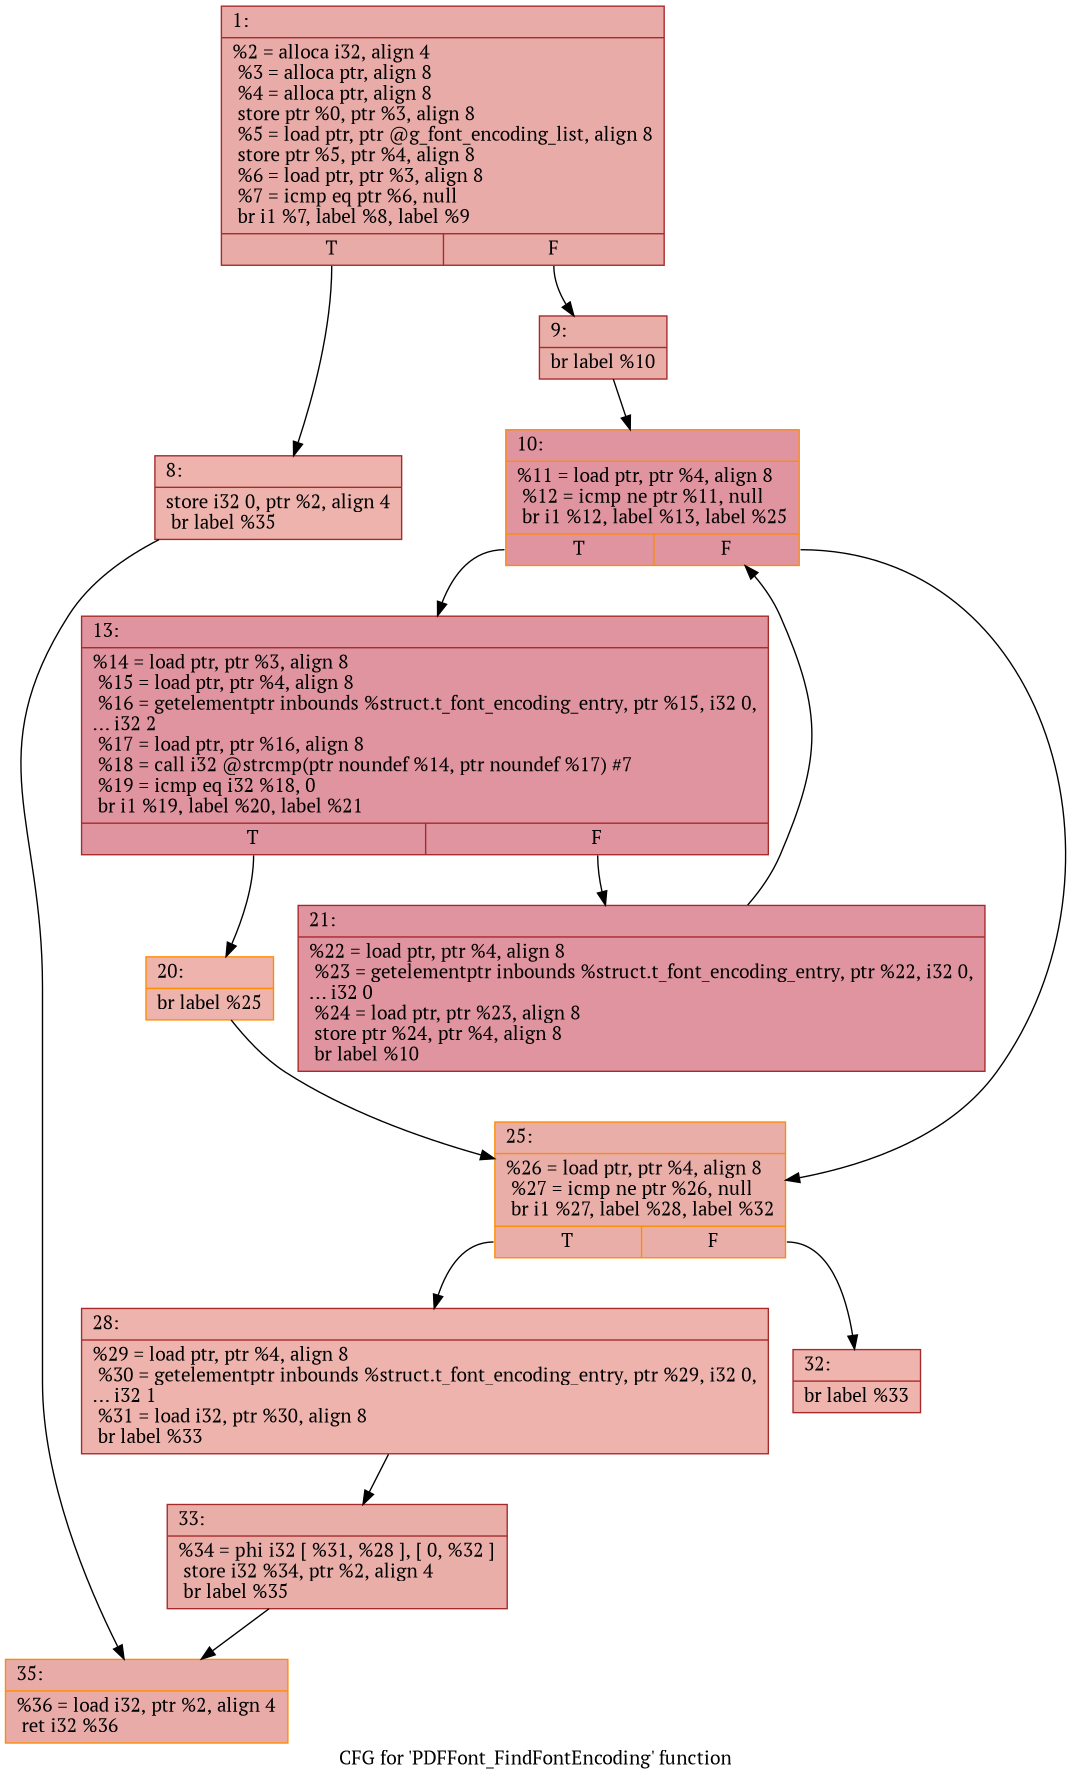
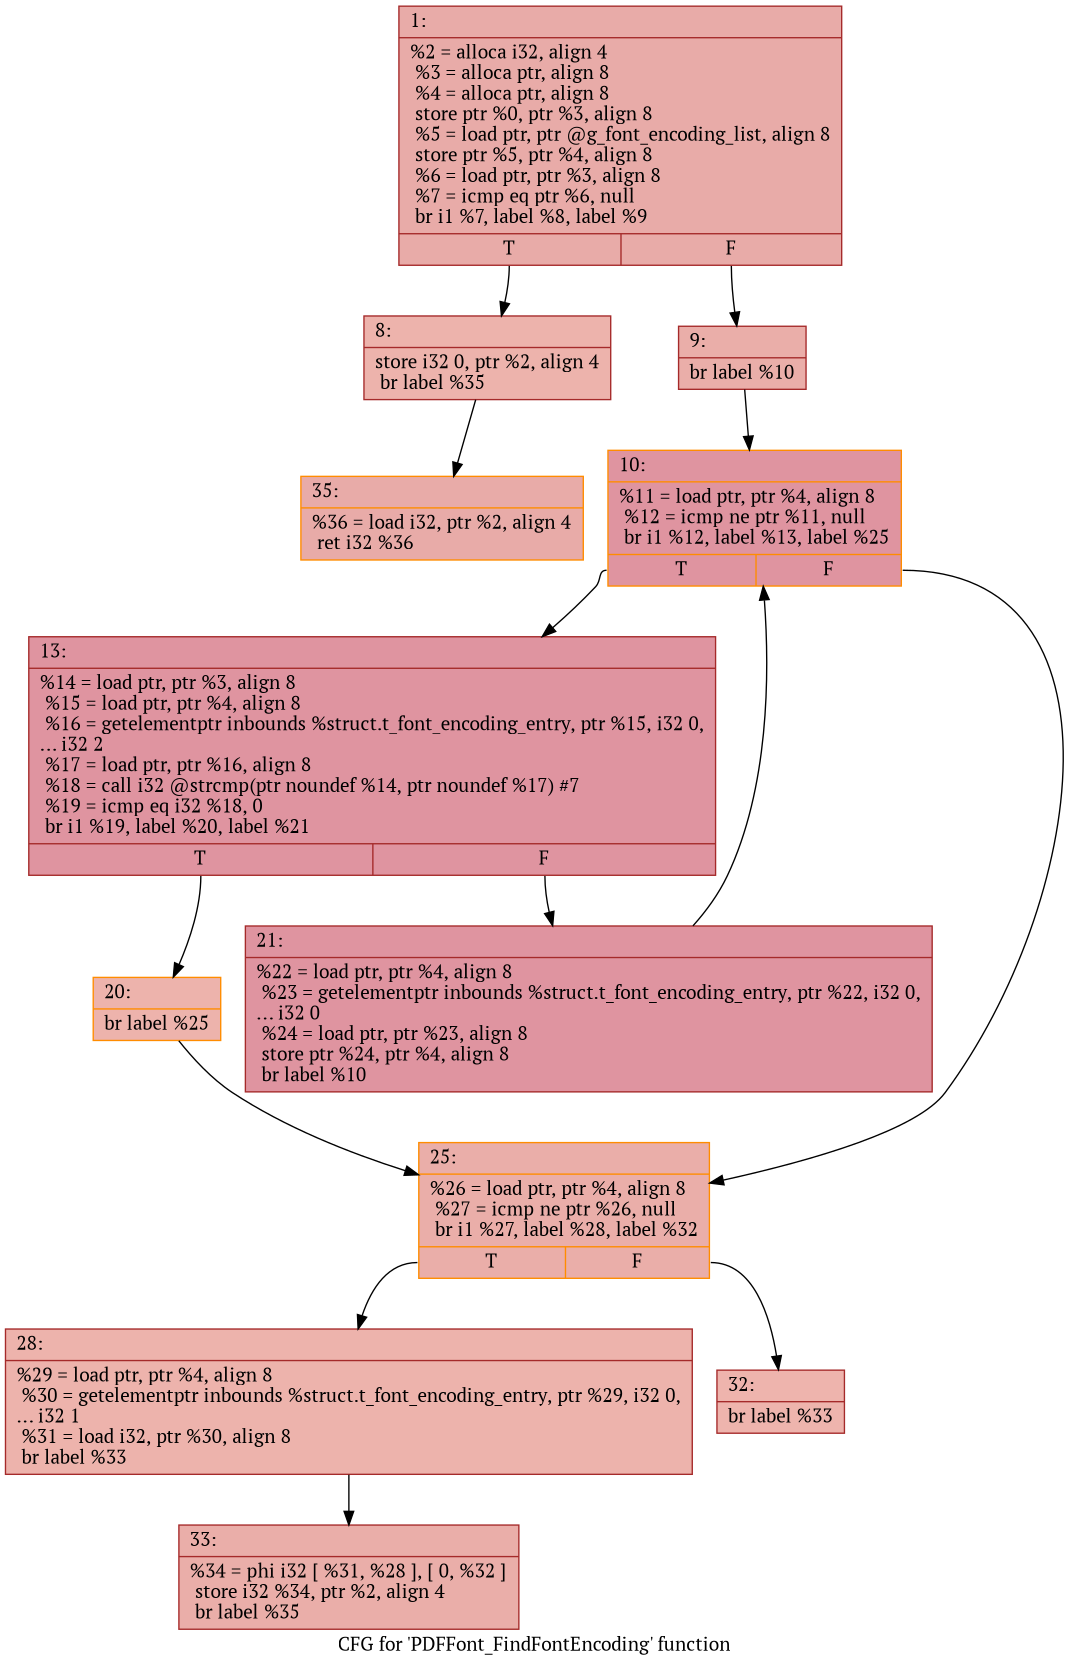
  digraph {
    fontname="PT Serif"
    label="CFG for 'PDFFont_FindFontEncoding' function"
    node [color=brown fillcolor="#d6524470" fontname="PT Serif" shape=record style=filled]
    edge [fontname="PT Serif"]
    n1 [fillcolor="#cc403a70" label="{1:\l|  %2 = alloca i32, align 4\l  %3 = alloca ptr, align 8\l  %4 = alloca ptr, align 8\l  store ptr %0, ptr %3, align 8\l  %5 = load ptr, ptr @g_font_encoding_list, align 8\l  store ptr %5, ptr %4, align 8\l  %6 = load ptr, ptr %3, align 8\l  %7 = icmp eq ptr %6, null\l  br i1 %7, label %8, label %9\l|{<s0>T|<s1>F}}"]
    n2 [label="{8:\l|  store i32 0, ptr %2, align 4\l  br label %35\l}"]
    n3 [fillcolor="#d0473d70" label="{9:\l|  br label %10\l}"]
    n4 [color=darkorange fillcolor="#cc403a70" label="{35:\l|  %36 = load i32, ptr %2, align 4\l  ret i32 %36\l}"]
    n5 [color=darkorange fillcolor="#b70d2870" label="{10:\l|  %11 = load ptr, ptr %4, align 8\l  %12 = icmp ne ptr %11, null\l  br i1 %12, label %13, label %25\l|{<s0>T|<s1>F}}"]
    n6 [fillcolor="#b70d2870" label="{13:\l|  %14 = load ptr, ptr %3, align 8\l  %15 = load ptr, ptr %4, align 8\l  %16 = getelementptr inbounds %struct.t_font_encoding_entry, ptr %15, i32 0,\l... i32 2\l  %17 = load ptr, ptr %16, align 8\l  %18 = call i32 @strcmp(ptr noundef %14, ptr noundef %17) #7\l  %19 = icmp eq i32 %18, 0\l  br i1 %19, label %20, label %21\l|{<s0>T|<s1>F}}"]
    n7 [color=darkorange fillcolor="#d0473d70" label="{25:\l|  %26 = load ptr, ptr %4, align 8\l  %27 = icmp ne ptr %26, null\l  br i1 %27, label %28, label %32\l|{<s0>T|<s1>F}}"]
    n8 [color=darkorange label="{20:\l|  br label %25\l}"]
    n9 [fillcolor="#b70d2870" label="{21:\l|  %22 = load ptr, ptr %4, align 8\l  %23 = getelementptr inbounds %struct.t_font_encoding_entry, ptr %22, i32 0,\l... i32 0\l  %24 = load ptr, ptr %23, align 8\l  store ptr %24, ptr %4, align 8\l  br label %10\l}"]
    n10 [label="{28:\l|  %29 = load ptr, ptr %4, align 8\l  %30 = getelementptr inbounds %struct.t_font_encoding_entry, ptr %29, i32 0,\l... i32 1\l  %31 = load i32, ptr %30, align 8\l  br label %33\l}"]
    n11 [fillcolor="#d8564670" label="{32:\l|  br label %33\l}"]
    n12 [fillcolor="#d0473d70" label="{33:\l|  %34 = phi i32 [ %31, %28 ], [ 0, %32 ]\l  store i32 %34, ptr %2, align 4\l  br label %35\l}"]
    n1 -> n2 [tailport=s0]
    n1 -> n3 [tailport=s1]
    n2 -> n4
    n3 -> n5
    n5 -> n6 [tailport=s0]
    n5 -> n7 [tailport=s1]
    n6 -> n8 [tailport=s0]
    n6 -> n9 [tailport=s1]
    n7 -> n10 [tailport=s0]
    n7 -> n11 [tailport=s1]
    n8 -> n7
    n9 -> n5
    n10 -> n12
-   n12 -> n4
  }
